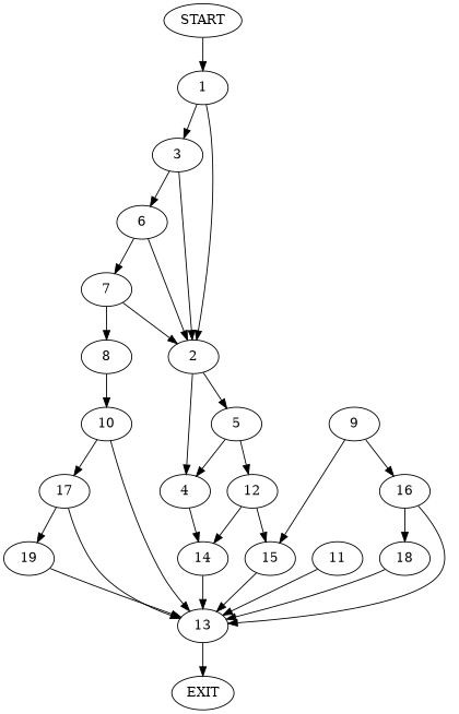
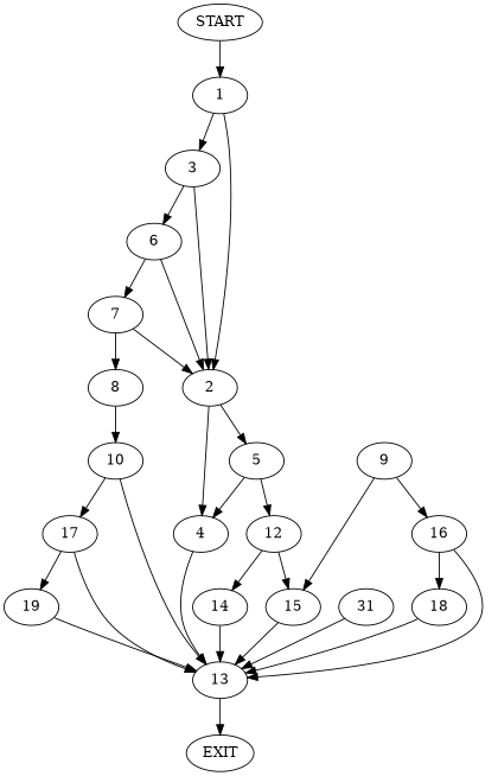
  digraph {
    n1 [label=START]
    1
    2
    3
    n5 [label=EXIT]
    4
    5
    6
    13
    12
    7
-   11
+   11 [label=31]
    15
    14
    8
    10
    9
    16
    17
    18
    19
    n1 -> 1
    1 -> 2
    1 -> 3
    2 -> 4
    2 -> 5
    3 -> 2
    3 -> 6
-   4 -> 14
+   4 -> 13
    5 -> 4
    5 -> 12
    6 -> 2
    6 -> 7
    13 -> n5
    12 -> 15
    12 -> 14
    7 -> 2
    7 -> 8
    11 -> 13
    15 -> 13
    14 -> 13
    8 -> 10
    10 -> 13
    10 -> 17
    9 -> 15
    9 -> 16
    16 -> 13
    16 -> 18
    17 -> 13
    17 -> 19
    18 -> 13
    19 -> 13
  }
